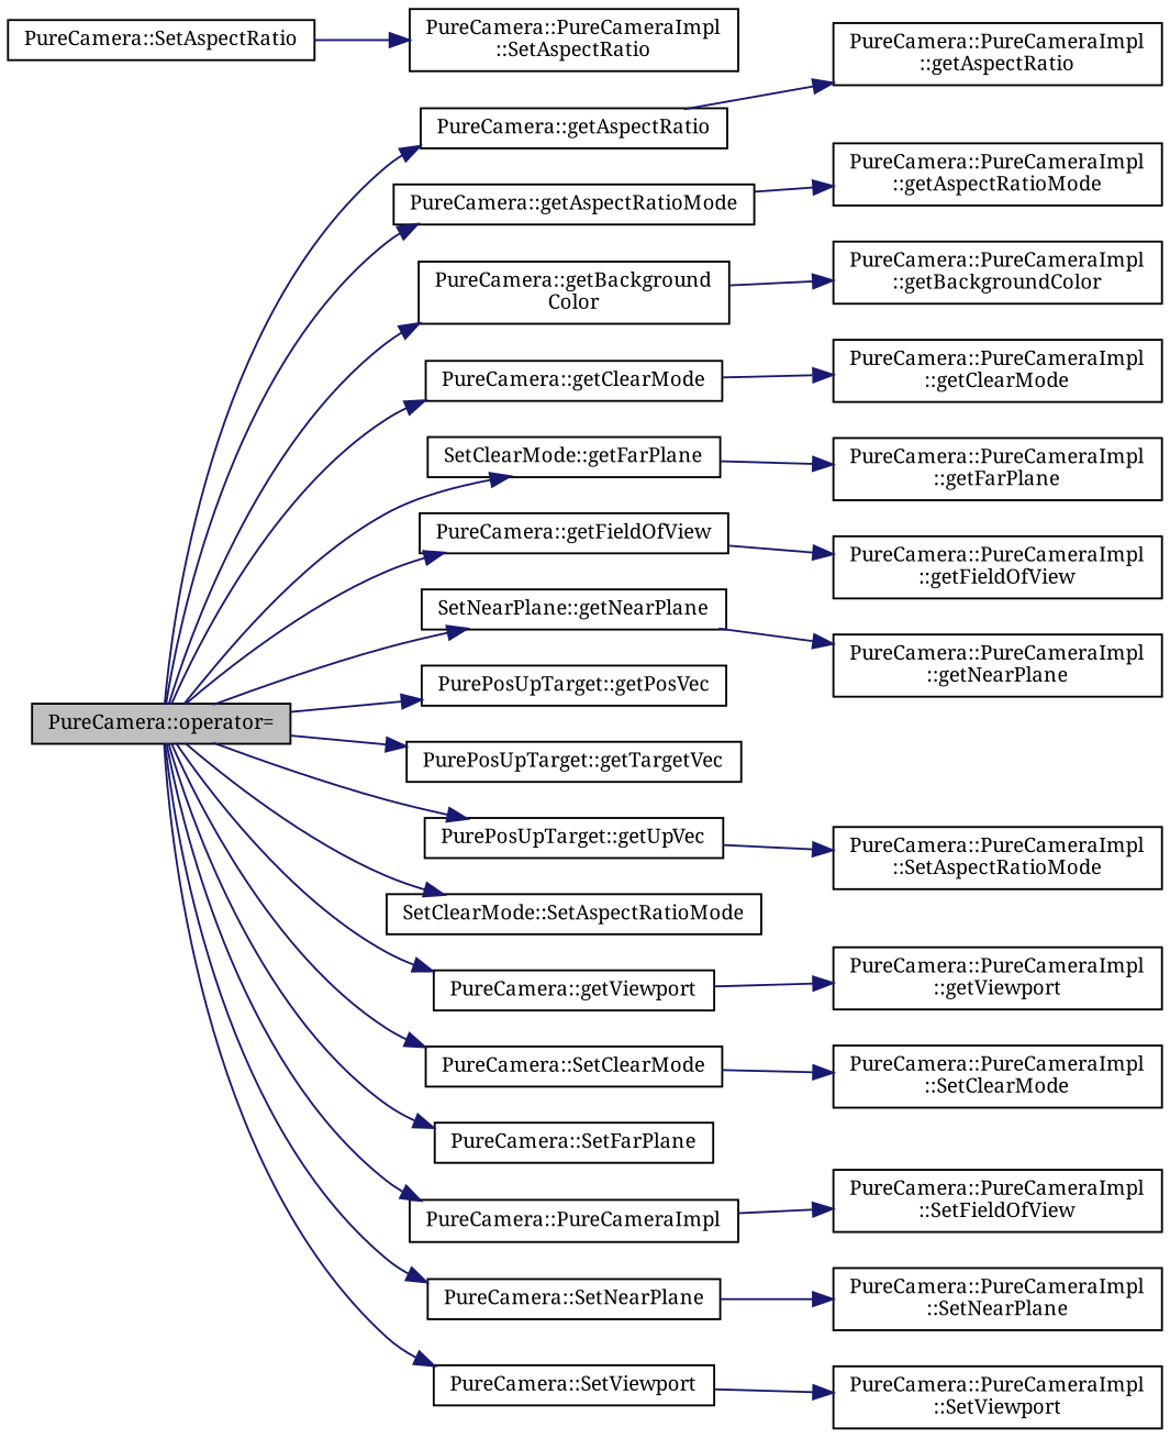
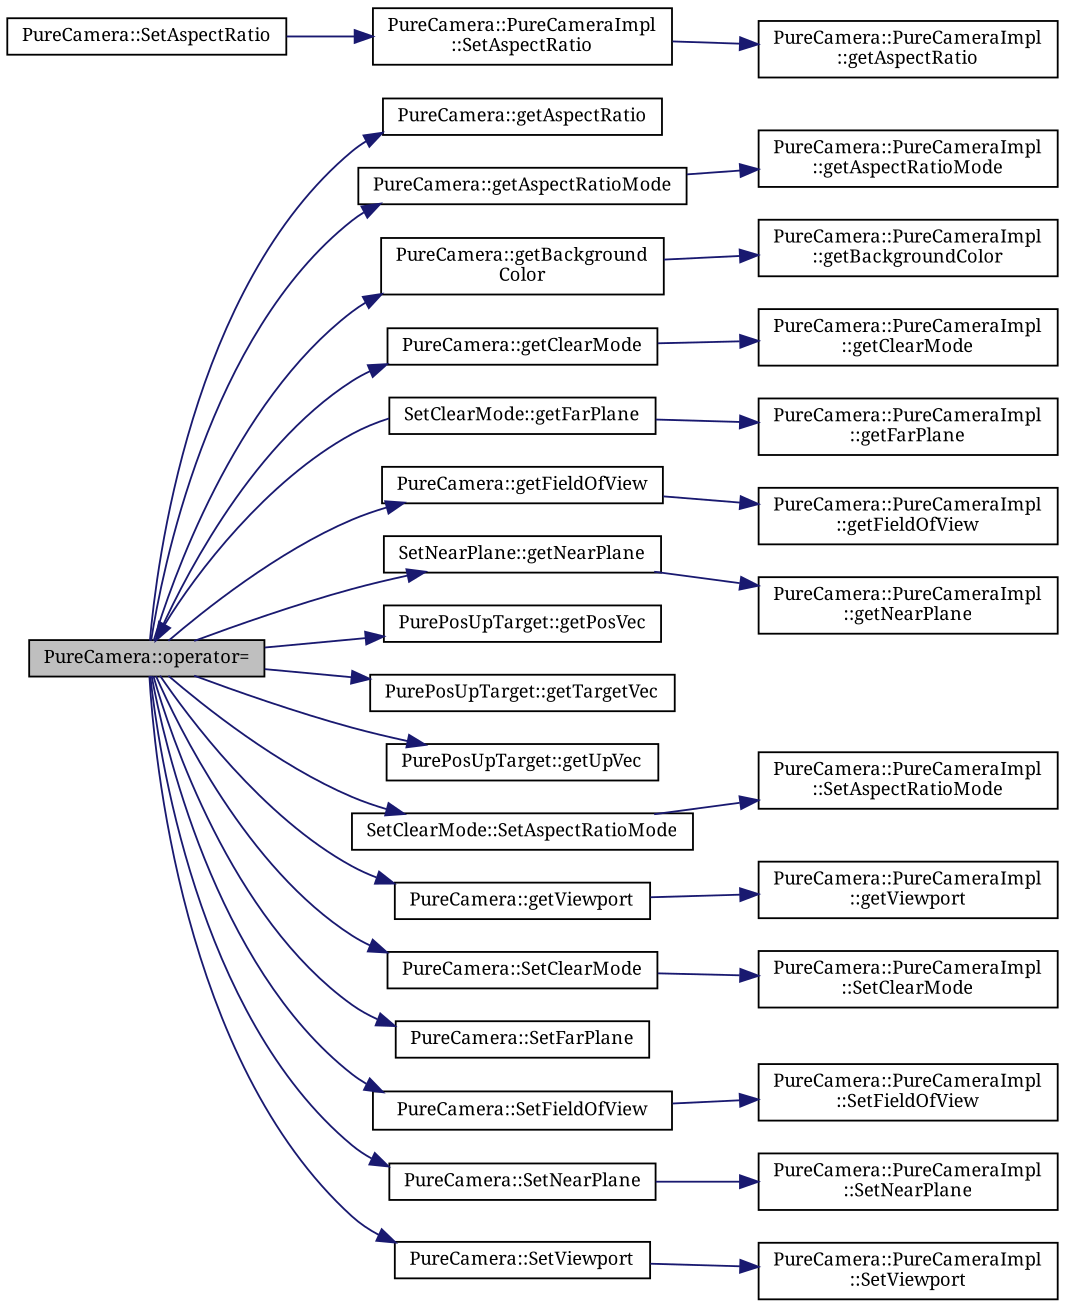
  digraph {
    fontname="Noto Serif"
    rankdir=LR
    node [color=black fillcolor=white fontname="Noto Serif" fontsize=10 shape=record style=filled]
    edge [color=midnightblue fontname="Noto Serif" fontsize=10 labelfontname=Helvetica labelfontsize=10 style=solid]
    n1 [fillcolor=grey75 fontcolor=black height=0.2 label="PureCamera::operator=" width=0.4]
    n2 [height=0.2 label="PureCamera::getAspectRatio" width=0.4]
    n3 [height=0.2 label="PureCamera::getAspectRatioMode" width=0.4]
    n4 [height=0.2 label="PureCamera::getBackground\lColor" width=0.4]
    n5 [height=0.2 label="PureCamera::getClearMode" width=0.4]
    n6 [height=0.2 label="SetClearMode::getFarPlane" width=0.4]
    n7 [height=0.2 label="PureCamera::getFieldOfView" width=0.4]
    n8 [height=0.2 label="SetNearPlane::getNearPlane" width=0.4]
    n9 [height=0.2 label="PurePosUpTarget::getPosVec" width=0.4]
    n10 [height=0.2 label="PurePosUpTarget::getTargetVec" width=0.4]
    n11 [height=0.2 label="PurePosUpTarget::getUpVec" width=0.4]
    n12 [height=0.2 label="PureCamera::getViewport" width=0.4]
    n13 [height=0.2 label="SetClearMode::SetAspectRatioMode" width=0.4]
    n14 [height=0.2 label="PureCamera::SetClearMode" width=0.4]
    n15 [height=0.2 label="PureCamera::SetFarPlane" width=0.4]
-   n16 [height=0.2 label="PureCamera::PureCameraImpl" width=0.4]
+   n16 [height=0.2 label="PureCamera::SetFieldOfView" width=0.4]
    n17 [height=0.2 label="PureCamera::SetNearPlane" width=0.4]
    n18 [height=0.2 label="PureCamera::SetViewport" width=0.4]
    n19 [height=0.2 label="PureCamera::PureCameraImpl\l::getAspectRatio" width=0.4]
    n20 [height=0.2 label="PureCamera::PureCameraImpl\l::getAspectRatioMode" width=0.4]
    n21 [height=0.2 label="PureCamera::PureCameraImpl\l::getBackgroundColor" width=0.4]
    n22 [height=0.2 label="PureCamera::PureCameraImpl\l::getClearMode" width=0.4]
    n23 [height=0.2 label="PureCamera::PureCameraImpl\l::getFarPlane" width=0.4]
    n24 [height=0.2 label="PureCamera::PureCameraImpl\l::getFieldOfView" width=0.4]
    n25 [height=0.2 label="PureCamera::PureCameraImpl\l::getNearPlane" width=0.4]
    n26 [height=0.2 label="PureCamera::PureCameraImpl\l::getViewport" width=0.4]
    n27 [height=0.2 label="PureCamera::SetAspectRatio" width=0.4]
    n28 [height=0.2 label="PureCamera::PureCameraImpl\l::SetAspectRatio" width=0.4]
    n29 [height=0.2 label="PureCamera::PureCameraImpl\l::SetAspectRatioMode" width=0.4]
    n30 [height=0.2 label="PureCamera::PureCameraImpl\l::SetClearMode" width=0.4]
    n31 [height=0.2 label="PureCamera::PureCameraImpl\l::SetFieldOfView" width=0.4]
    n32 [height=0.2 label="PureCamera::PureCameraImpl\l::SetNearPlane" width=0.4]
    n33 [height=0.2 label="PureCamera::PureCameraImpl\l::SetViewport" width=0.4]
    n1 -> n2
    n1 -> n3
    n1 -> n4
    n1 -> n5
-   n1 -> n6
+   n6 -> n1
    n1 -> n7
    n1 -> n8
    n1 -> n9
    n1 -> n10
    n1 -> n11
    n1 -> n12
    n1 -> n13
    n1 -> n14
    n1 -> n15
    n1 -> n16
    n1 -> n17
    n1 -> n18
-   n2 -> n19
+   n28 -> n19
    n3 -> n20
    n4 -> n21
    n5 -> n22
    n6 -> n23
    n7 -> n24
    n8 -> n25
    n12 -> n26
-   n11 -> n29
+   n13 -> n29
    n14 -> n30
    n16 -> n31
    n17 -> n32
    n18 -> n33
    n27 -> n28
  }
